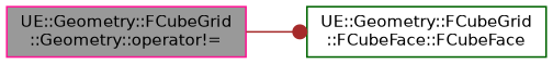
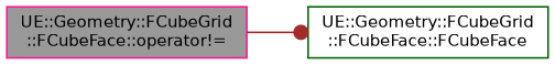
  digraph {
    rankdir=LR
    node [fontname=Helvetica fontsize=10 shape=box style=filled]
-   n1 [color=deeppink fillcolor=grey60 fontcolor=black height=0.2 label="UE::Geometry::FCubeGrid\l::Geometry::operator!=" width=0.4]
+   n1 [color=deeppink fillcolor=grey60 fontcolor=black height=0.2 label="UE::Geometry::FCubeGrid\l::FCubeFace::operator!=" width=0.4]
    n2 [color=darkgreen fillcolor=white height=0.2 label="UE::Geometry::FCubeGrid\l::FCubeFace::FCubeFace" width=0.4]
    n1 -> n2 [color=brown fontname=Helvetica fontsize=10 labelfontname=Helvetica labelfontsize=10 style=solid arrowhead=dot]
  }
